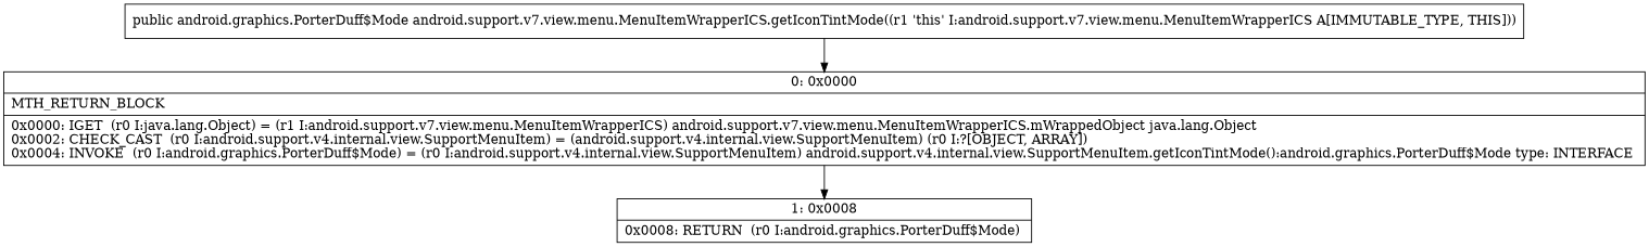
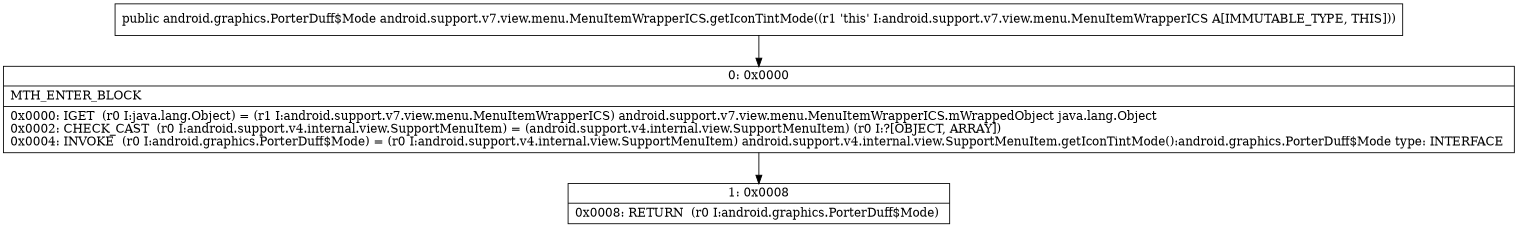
  digraph {
    node [shape=record]
-   n1 [label="{0\:\ 0x0000|MTH_RETURN_BLOCK\l|0x0000: IGET  (r0 I:java.lang.Object) = (r1 I:android.support.v7.view.menu.MenuItemWrapperICS) android.support.v7.view.menu.MenuItemWrapperICS.mWrappedObject java.lang.Object \l0x0002: CHECK_CAST  (r0 I:android.support.v4.internal.view.SupportMenuItem) = (android.support.v4.internal.view.SupportMenuItem) (r0 I:?[OBJECT, ARRAY]) \l0x0004: INVOKE  (r0 I:android.graphics.PorterDuff$Mode) = (r0 I:android.support.v4.internal.view.SupportMenuItem) android.support.v4.internal.view.SupportMenuItem.getIconTintMode():android.graphics.PorterDuff$Mode type: INTERFACE \l}"]
+   n1 [label="{0\:\ 0x0000|MTH_ENTER_BLOCK\l|0x0000: IGET  (r0 I:java.lang.Object) = (r1 I:android.support.v7.view.menu.MenuItemWrapperICS) android.support.v7.view.menu.MenuItemWrapperICS.mWrappedObject java.lang.Object \l0x0002: CHECK_CAST  (r0 I:android.support.v4.internal.view.SupportMenuItem) = (android.support.v4.internal.view.SupportMenuItem) (r0 I:?[OBJECT, ARRAY]) \l0x0004: INVOKE  (r0 I:android.graphics.PorterDuff$Mode) = (r0 I:android.support.v4.internal.view.SupportMenuItem) android.support.v4.internal.view.SupportMenuItem.getIconTintMode():android.graphics.PorterDuff$Mode type: INTERFACE \l}"]
    n2 [label="{1\:\ 0x0008|0x0008: RETURN  (r0 I:android.graphics.PorterDuff$Mode) \l}"]
    n3 [label="{public android.graphics.PorterDuff$Mode android.support.v7.view.menu.MenuItemWrapperICS.getIconTintMode((r1 'this' I:android.support.v7.view.menu.MenuItemWrapperICS A[IMMUTABLE_TYPE, THIS])) }"]
    n1 -> n2
    n3 -> n1
  }
